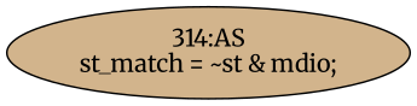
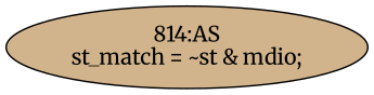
  strict digraph {
    rankdir=LR
    fontname=Merriweather
-   n1 [ast="<pyverilog.vparser.ast.Assign object at 0x7f2608ceec90>" def_var="['st_match']" fillcolor=tan label="314:AS\nst_match = ~st & mdio;" statements="[]" style=filled typ=Assign use_var="['st', 'mdio']" fontname=Merriweather]
+   n1 [ast="<pyverilog.vparser.ast.Assign object at 0x7f2608ceec90>" def_var="['st_match']" fillcolor=tan label="814:AS\nst_match = ~st & mdio;" statements="[]" style=filled typ=Assign use_var="['st', 'mdio']" fontname=Merriweather]
  }
